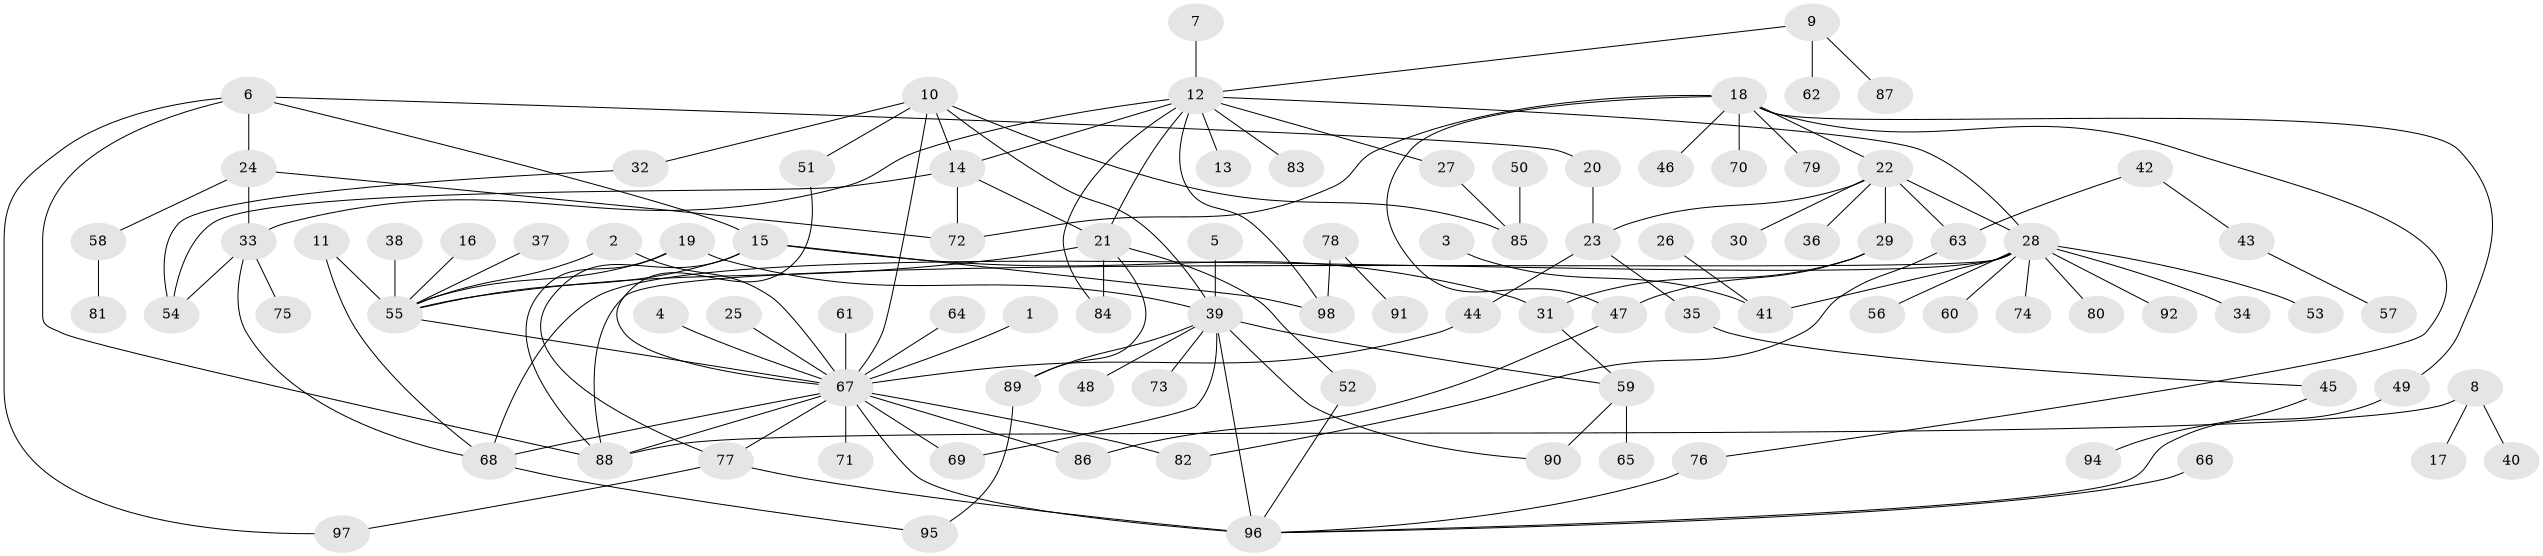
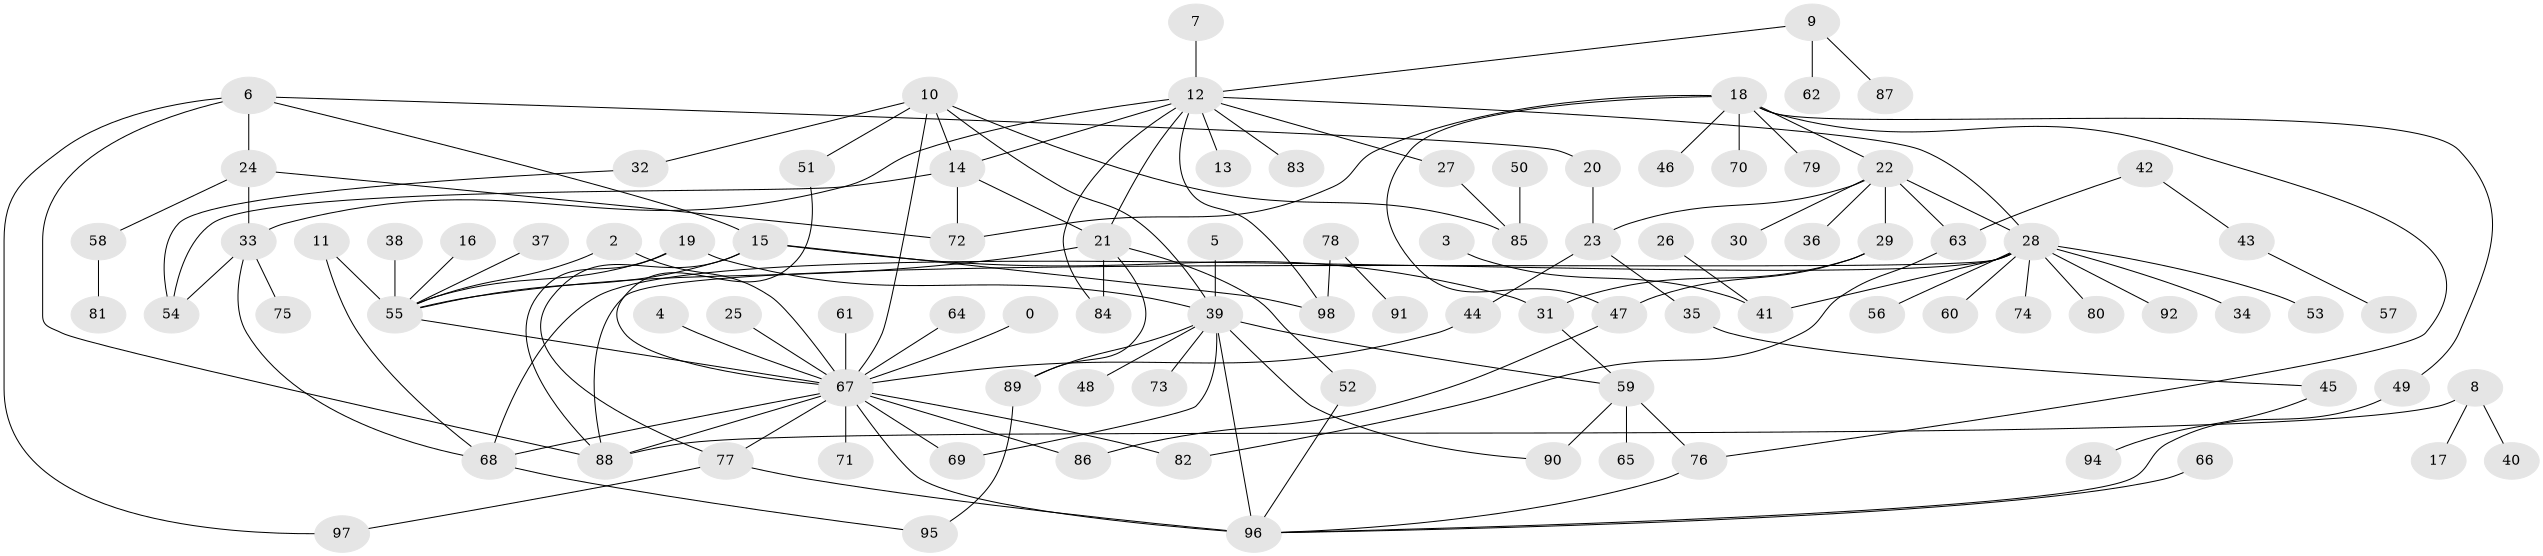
  graph {
    node [color=gray90 style=filled]
    edge [weight=1.0]
-   1
+   1 [label=0]
    67
    88
    68
    77
    69
    96
    86
    82
    71
    2
    55
    3
    41
    4
    5
    39
    89
    59
    48
    73
    90
    6
    15
    20
    24
    97
    n28 [label=98]
    31
    23
    33
    72
    58
    7
    12
    14
    13
    21
    27
    28
    83
    84
    8
    17
    40
    9
    62
    87
    10
    32
    51
    85
    54
    11
    95
    52
    34
    53
    56
    60
    74
    80
    92
    75
    16
    18
    22
    46
    47
    49
    70
    76
    79
    29
    30
    36
    63
    19
    35
    44
    45
    81
    25
    26
    65
    37
    38
    42
    43
    57
    94
    50
    61
    64
    66
    78
    91
    1 -- 67
    67 -- 88
    67 -- 68
    67 -- 77
    67 -- 69
    67 -- 96 [weight=2.0]
    67 -- 86
    67 -- 82
    67 -- 71
    68 -- 95
    77 -- 96
    77 -- 97
    2 -- 67
    2 -- 55
    55 -- 67
    3 -- 41
    4 -- 67
    5 -- 39
    39 -- 69
    39 -- 96 [weight=2.0]
    39 -- 89
    39 -- 59
    39 -- 48
    39 -- 73
    39 -- 90
    89 -- 95
    59 -- 90 [weight=2.0]
+   59 -- 76
    59 -- 65
    6 -- 88
    6 -- 15
    6 -- 20
    6 -- 24
    6 -- 97
    15 -- 77
    15 -- 55
    15 -- n28
    15 -- 31
    20 -- 23
    24 -- 33
    24 -- 72
    24 -- 58
    31 -- 59
    23 -- 35
    23 -- 44
    33 -- 68
    33 -- 54
    33 -- 75
    58 -- 81
    7 -- 12
    12 -- n28
    12 -- 33
    12 -- 14
    12 -- 13
    12 -- 21
    12 -- 27
    12 -- 28
    12 -- 83
    12 -- 84
    14 -- 72
    14 -- 21
    14 -- 54
    21 -- 55
    21 -- 89
    21 -- 84
    21 -- 52
    27 -- 85
    28 -- 88
    28 -- 68
    28 -- 41
    28 -- 34
    28 -- 53
    28 -- 56
    28 -- 60
    28 -- 74
    28 -- 80
    28 -- 92
    8 -- 88
    8 -- 17
    8 -- 40
    9 -- 12
    9 -- 62
    9 -- 87
    10 -- 67
    10 -- 39
    10 -- 14
    10 -- 32
    10 -- 51
    10 -- 85
    32 -- 54
    51 -- 67
    11 -- 68
    11 -- 55
    52 -- 96
    16 -- 55
    18 -- 72
    18 -- 22
    18 -- 46
    18 -- 47
    18 -- 49
    18 -- 70
    18 -- 76
    18 -- 79
    22 -- 23
    22 -- 28
    22 -- 29
    22 -- 30
    22 -- 36
    22 -- 63
    47 -- 86
    49 -- 96
    76 -- 96
    29 -- 31
    29 -- 47
    63 -- 82
    19 -- 88
    19 -- 55
    19 -- 39
    35 -- 45
    44 -- 67
    45 -- 94
    25 -- 67
    26 -- 41
    37 -- 55
    38 -- 55
    42 -- 63
    42 -- 43
    43 -- 57
    50 -- 85
    61 -- 67
    64 -- 67
    66 -- 96
    78 -- n28
    78 -- 91
  }
